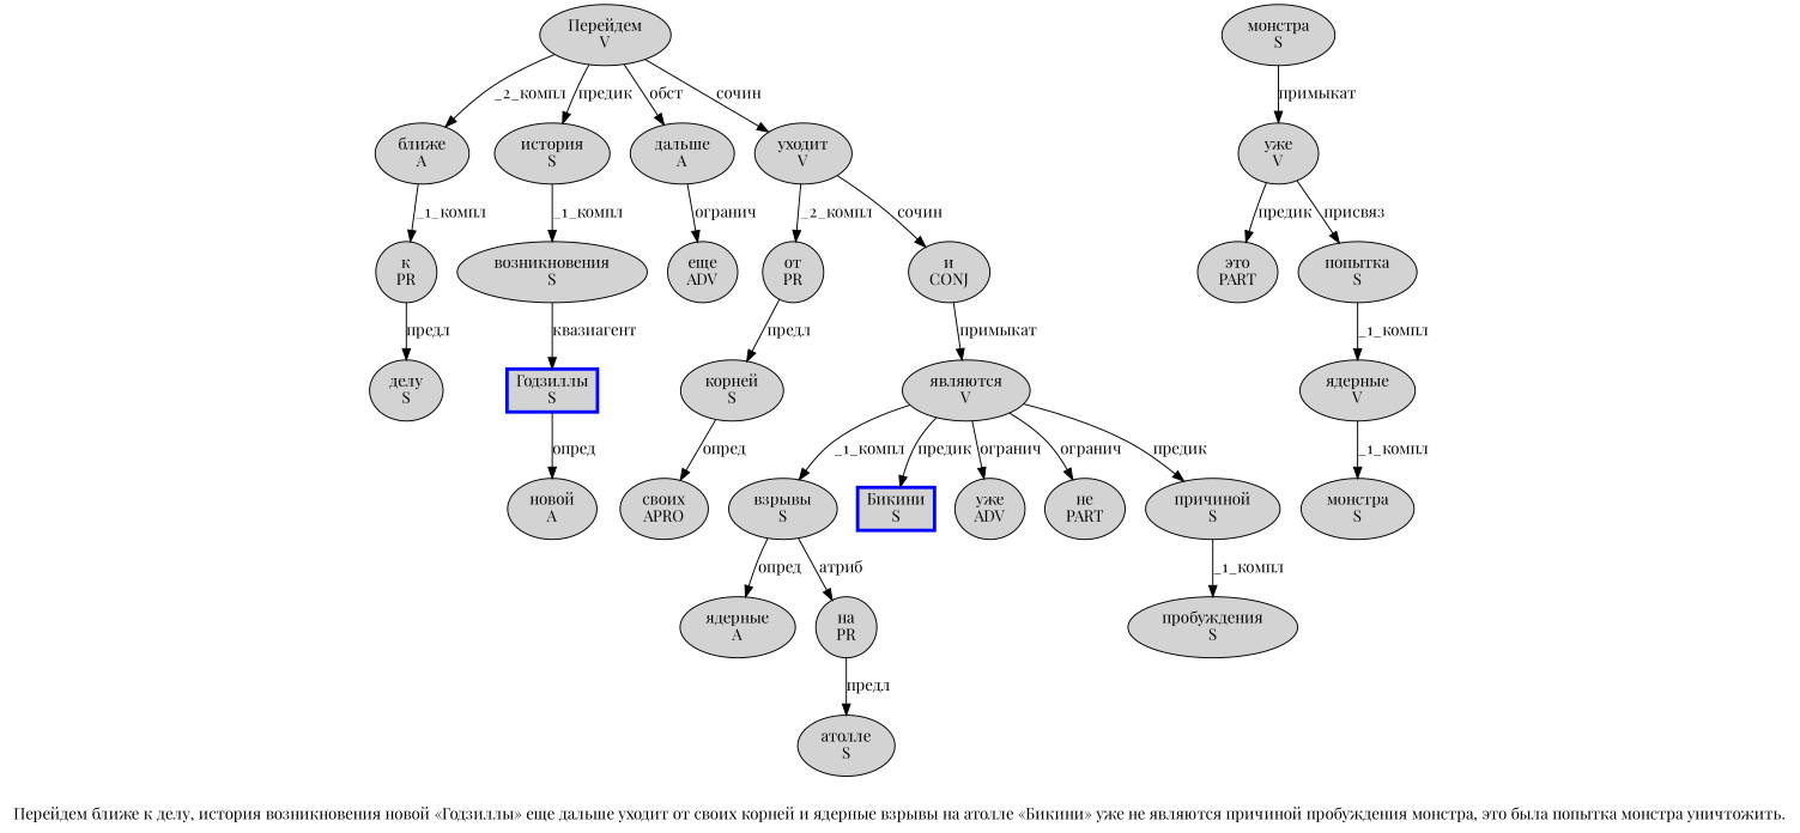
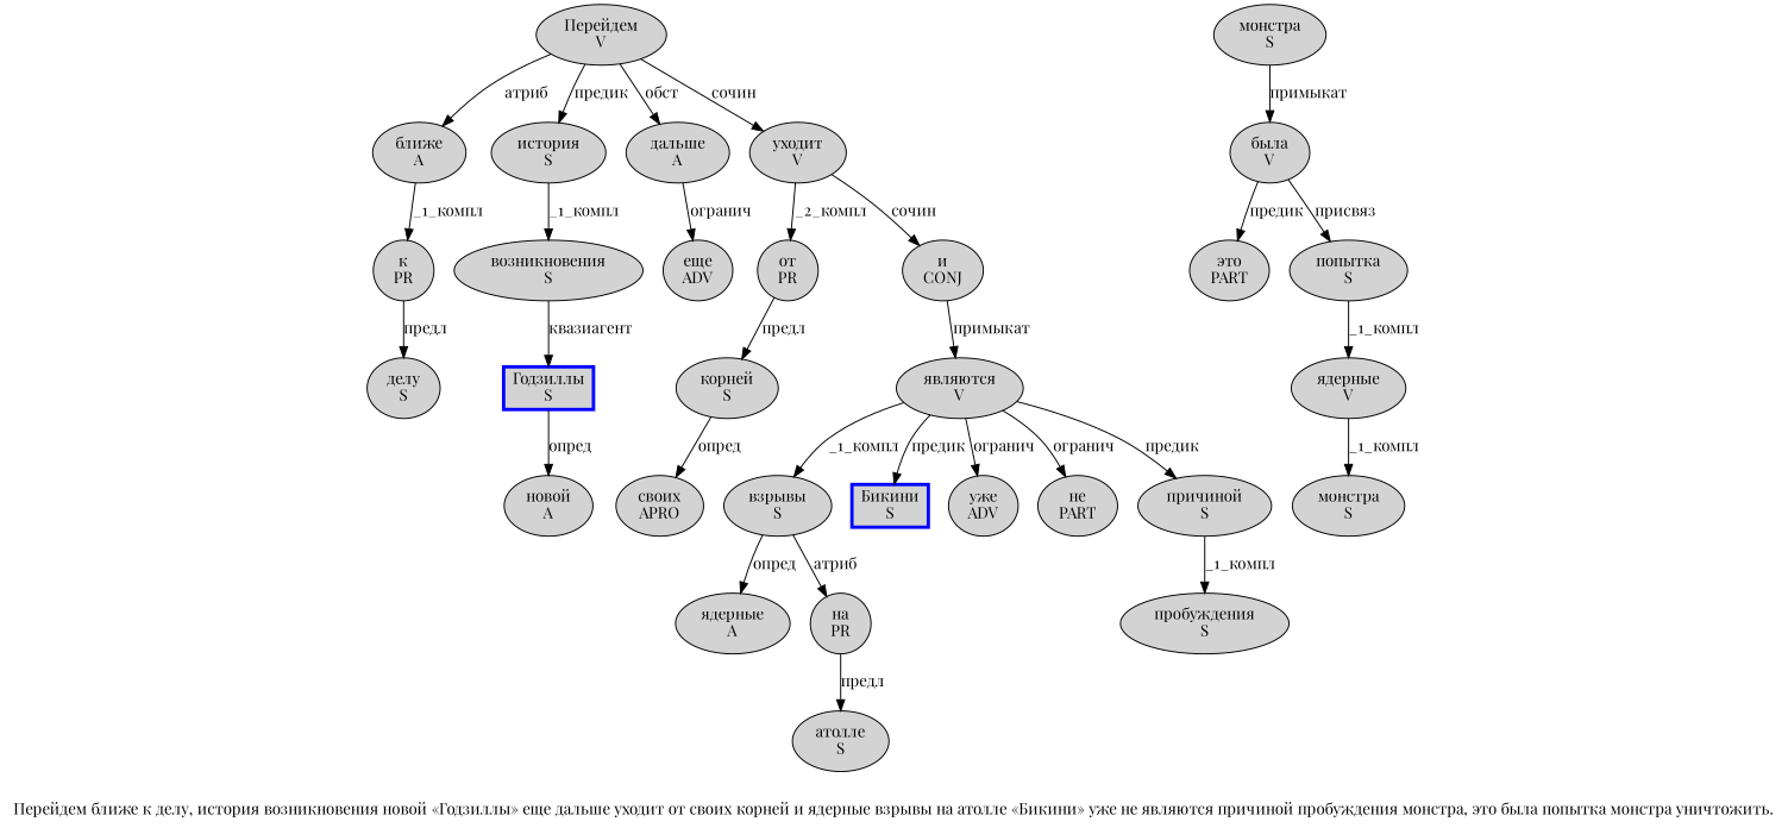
  digraph {
    fontname="Playfair Display"
    label="Перейдем ближе к делу, история возникновения новой «Годзиллы» еще дальше уходит от своих корней и ядерные взрывы на атолле «Бикини» уже не являются причиной пробуждения монстра, это была попытка монстра уничтожить."
    node [fillcolor=lightgray fontname="Playfair Display" penwidth=1 shape=ellipse style=filled]
    edge [fontname="Playfair Display"]
    n1 [label="Перейдем\nV"]
    n2 [label="ближе\nA"]
    n3 [label="история\nS"]
    n4 [label="дальше\nA"]
    n5 [label="уходит\nV"]
    n6 [label="к\nPR"]
    n7 [label="возникновения\nS"]
    n8 [label="еще\nADV"]
    n9 [label="от\nPR"]
    n10 [label="и\nCONJ"]
    n11 [label="делу\nS"]
    n12 [color=blue label="Годзиллы\nS" penwidth=3 shape=box]
    n13 [label="новой\nA"]
    n14 [label="корней\nS"]
    n15 [label="являются\nV"]
    n16 [label="своих\nAPRO"]
    n17 [label="взрывы\nS"]
    n18 [color=blue label="Бикини\nS" penwidth=3 shape=box]
    n19 [label="уже\nADV"]
    n20 [label="не\nPART"]
    n21 [label="причиной\nS"]
    n22 [label="ядерные\nA"]
    n23 [label="на\nPR"]
    n24 [label="атолле\nS"]
    n25 [label="пробуждения\nS"]
    n26 [label="монстра\nS"]
-   n27 [label="уже\nV"]
+   n27 [label="была\nV"]
    n28 [label="это\nPART"]
    n29 [label="попытка\nS"]
    n30 [label="ядерные\nV"]
    n31 [label="монстра\nS"]
-   n1 -> n2 [label="_2_компл"]
+   n1 -> n2 [label="атриб"]
    n1 -> n3 [label="предик"]
    n1 -> n4 [label="обст"]
    n1 -> n5 [label="сочин"]
    n2 -> n6 [label="_1_компл"]
    n3 -> n7 [label="_1_компл"]
    n4 -> n8 [label="огранич"]
    n5 -> n9 [label="_2_компл"]
    n5 -> n10 [label="сочин"]
    n6 -> n11 [label="предл"]
    n7 -> n12 [label="квазиагент"]
    n9 -> n14 [label="предл"]
    n10 -> n15 [label="примыкат"]
    n12 -> n13 [label="опред"]
    n14 -> n16 [label="опред"]
    n15 -> n17 [label="_1_компл"]
    n15 -> n18 [label="предик"]
    n15 -> n19 [label="огранич"]
    n15 -> n20 [label="огранич"]
    n15 -> n21 [label="предик"]
    n17 -> n22 [label="опред"]
    n17 -> n23 [label="атриб"]
    n21 -> n25 [label="_1_компл"]
    n23 -> n24 [label="предл"]
    n26 -> n27 [label="примыкат"]
    n27 -> n28 [label="предик"]
    n27 -> n29 [label="присвяз"]
    n29 -> n30 [label="_1_компл"]
    n30 -> n31 [label="_1_компл"]
  }
